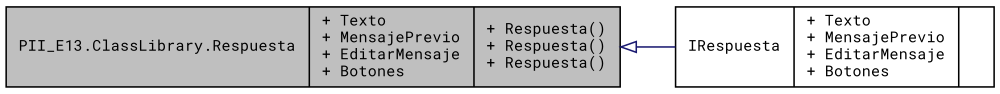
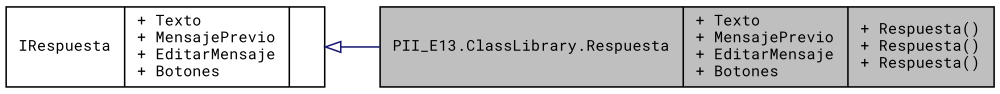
  digraph {
    rankdir=LR
    fontname="Roboto Mono"
    node [color=black fontname="Roboto Mono" fontsize=10 shape=record style=filled]
    n1 [fillcolor=grey75 fontcolor=black height=0.2 label="{PII_E13.ClassLibrary.Respuesta\n|+ Texto\l+ MensajePrevio\l+ EditarMensaje\l+ Botones\l|+ Respuesta()\l+ Respuesta()\l+ Respuesta()\l}" width=0.4]
    n2 [fillcolor=white height=0.2 label="{IRespuesta\n|+ Texto\l+ MensajePrevio\l+ EditarMensaje\l+ Botones\l|}" width=0.4]
-   n1 -> n2 [arrowtail=onormal color=midnightblue dir=back fontname="Roboto Mono" fontsize=10 labelfontname=Helvetica labelfontsize=10 style=solid]
+   n2 -> n1 [arrowtail=onormal color=midnightblue dir=back fontname="Roboto Mono" fontsize=10 labelfontname=Helvetica labelfontsize=10 style=solid]
  }
